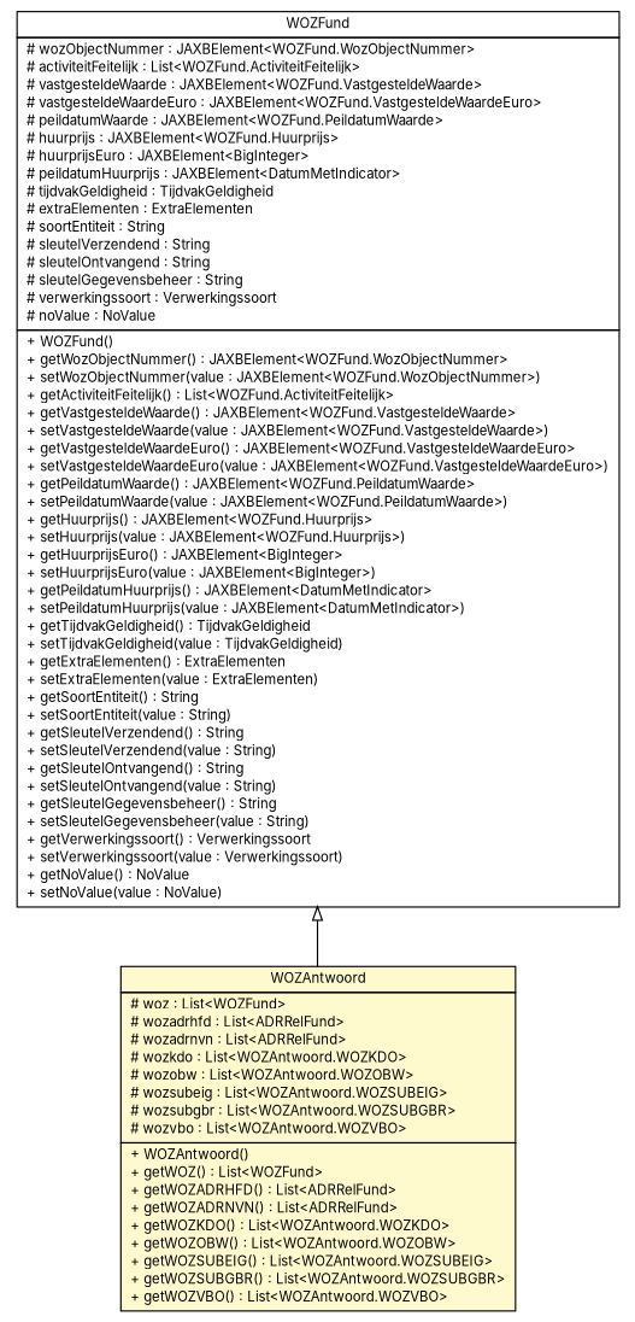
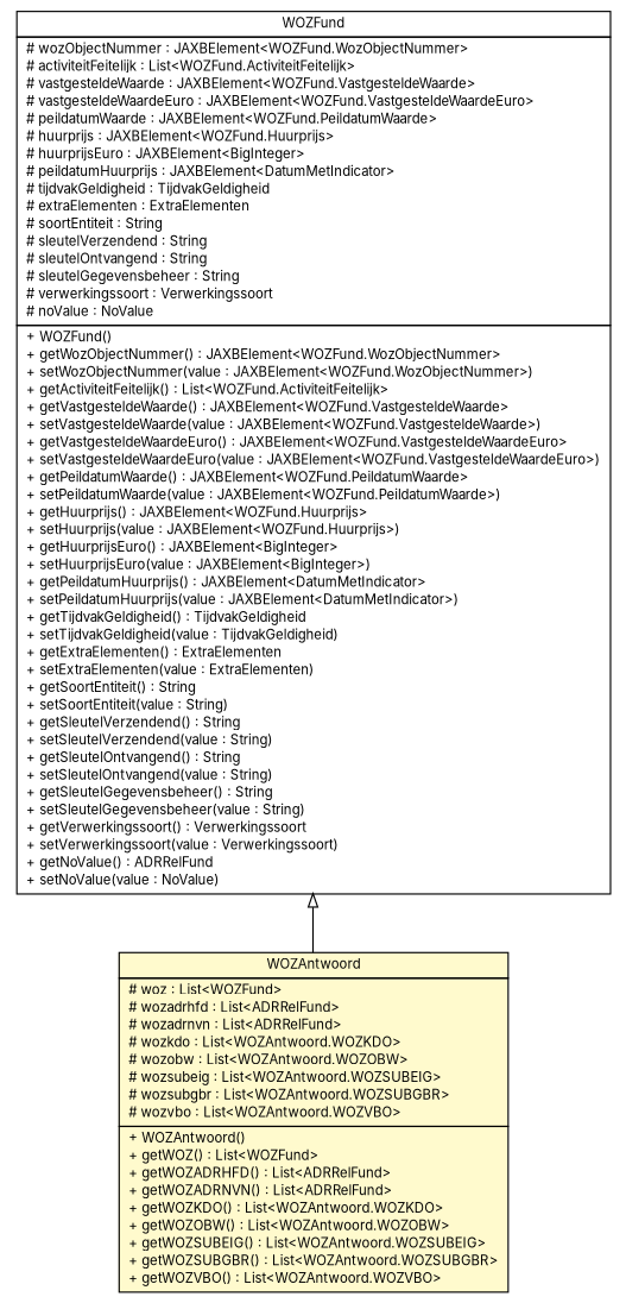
  digraph {
    nodesep=0.25
    ranksep=0.5
    fontname=Inter
    node [fontcolor=black fontname=Inter fontsize=10.0 shape=plaintext]
-   n1 [label=<<table title="nl.egem.stuf.sector.bg._0204.WOZFund" border="0" cellborder="1" cellspacing="0" cellpadding="2" port="p" href="./WOZFund.html"> 		<tr><td><table border="0" cellspacing="0" cellpadding="1"> <tr><td align="center" balign="center"> WOZFund </td></tr> 		</table></td></tr> 		<tr><td><table border="0" cellspacing="0" cellpadding="1"> <tr><td align="left" balign="left"> # wozObjectNummer : JAXBElement&lt;WOZFund.WozObjectNummer&gt; </td></tr> <tr><td align="left" balign="left"> # activiteitFeitelijk : List&lt;WOZFund.ActiviteitFeitelijk&gt; </td></tr> <tr><td align="left" balign="left"> # vastgesteldeWaarde : JAXBElement&lt;WOZFund.VastgesteldeWaarde&gt; </td></tr> <tr><td align="left" balign="left"> # vastgesteldeWaardeEuro : JAXBElement&lt;WOZFund.VastgesteldeWaardeEuro&gt; </td></tr> <tr><td align="left" balign="left"> # peildatumWaarde : JAXBElement&lt;WOZFund.PeildatumWaarde&gt; </td></tr> <tr><td align="left" balign="left"> # huurprijs : JAXBElement&lt;WOZFund.Huurprijs&gt; </td></tr> <tr><td align="left" balign="left"> # huurprijsEuro : JAXBElement&lt;BigInteger&gt; </td></tr> <tr><td align="left" balign="left"> # peildatumHuurprijs : JAXBElement&lt;DatumMetIndicator&gt; </td></tr> <tr><td align="left" balign="left"> # tijdvakGeldigheid : TijdvakGeldigheid </td></tr> <tr><td align="left" balign="left"> # extraElementen : ExtraElementen </td></tr> <tr><td align="left" balign="left"> # soortEntiteit : String </td></tr> <tr><td align="left" balign="left"> # sleutelVerzendend : String </td></tr> <tr><td align="left" balign="left"> # sleutelOntvangend : String </td></tr> <tr><td align="left" balign="left"> # sleutelGegevensbeheer : String </td></tr> <tr><td align="left" balign="left"> # verwerkingssoort : Verwerkingssoort </td></tr> <tr><td align="left" balign="left"> # noValue : NoValue </td></tr> 		</table></td></tr> 		<tr><td><table border="0" cellspacing="0" cellpadding="1"> <tr><td align="left" balign="left"> + WOZFund() </td></tr> <tr><td align="left" balign="left"> + getWozObjectNummer() : JAXBElement&lt;WOZFund.WozObjectNummer&gt; </td></tr> <tr><td align="left" balign="left"> + setWozObjectNummer(value : JAXBElement&lt;WOZFund.WozObjectNummer&gt;) </td></tr> <tr><td align="left" balign="left"> + getActiviteitFeitelijk() : List&lt;WOZFund.ActiviteitFeitelijk&gt; </td></tr> <tr><td align="left" balign="left"> + getVastgesteldeWaarde() : JAXBElement&lt;WOZFund.VastgesteldeWaarde&gt; </td></tr> <tr><td align="left" balign="left"> + setVastgesteldeWaarde(value : JAXBElement&lt;WOZFund.VastgesteldeWaarde&gt;) </td></tr> <tr><td align="left" balign="left"> + getVastgesteldeWaardeEuro() : JAXBElement&lt;WOZFund.VastgesteldeWaardeEuro&gt; </td></tr> <tr><td align="left" balign="left"> + setVastgesteldeWaardeEuro(value : JAXBElement&lt;WOZFund.VastgesteldeWaardeEuro&gt;) </td></tr> <tr><td align="left" balign="left"> + getPeildatumWaarde() : JAXBElement&lt;WOZFund.PeildatumWaarde&gt; </td></tr> <tr><td align="left" balign="left"> + setPeildatumWaarde(value : JAXBElement&lt;WOZFund.PeildatumWaarde&gt;) </td></tr> <tr><td align="left" balign="left"> + getHuurprijs() : JAXBElement&lt;WOZFund.Huurprijs&gt; </td></tr> <tr><td align="left" balign="left"> + setHuurprijs(value : JAXBElement&lt;WOZFund.Huurprijs&gt;) </td></tr> <tr><td align="left" balign="left"> + getHuurprijsEuro() : JAXBElement&lt;BigInteger&gt; </td></tr> <tr><td align="left" balign="left"> + setHuurprijsEuro(value : JAXBElement&lt;BigInteger&gt;) </td></tr> <tr><td align="left" balign="left"> + getPeildatumHuurprijs() : JAXBElement&lt;DatumMetIndicator&gt; </td></tr> <tr><td align="left" balign="left"> + setPeildatumHuurprijs(value : JAXBElement&lt;DatumMetIndicator&gt;) </td></tr> <tr><td align="left" balign="left"> + getTijdvakGeldigheid() : TijdvakGeldigheid </td></tr> <tr><td align="left" balign="left"> + setTijdvakGeldigheid(value : TijdvakGeldigheid) </td></tr> <tr><td align="left" balign="left"> + getExtraElementen() : ExtraElementen </td></tr> <tr><td align="left" balign="left"> + setExtraElementen(value : ExtraElementen) </td></tr> <tr><td align="left" balign="left"> + getSoortEntiteit() : String </td></tr> <tr><td align="left" balign="left"> + setSoortEntiteit(value : String) </td></tr> <tr><td align="left" balign="left"> + getSleutelVerzendend() : String </td></tr> <tr><td align="left" balign="left"> + setSleutelVerzendend(value : String) </td></tr> <tr><td align="left" balign="left"> + getSleutelOntvangend() : String </td></tr> <tr><td align="left" balign="left"> + setSleutelOntvangend(value : String) </td></tr> <tr><td align="left" balign="left"> + getSleutelGegevensbeheer() : String </td></tr> <tr><td align="left" balign="left"> + setSleutelGegevensbeheer(value : String) </td></tr> <tr><td align="left" balign="left"> + getVerwerkingssoort() : Verwerkingssoort </td></tr> <tr><td align="left" balign="left"> + setVerwerkingssoort(value : Verwerkingssoort) </td></tr> <tr><td align="left" balign="left"> + getNoValue() : NoValue </td></tr> <tr><td align="left" balign="left"> + setNoValue(value : NoValue) </td></tr> 		</table></td></tr> 		</table>>]
+   n1 [label=<<table title="nl.egem.stuf.sector.bg._0204.WOZFund" border="0" cellborder="1" cellspacing="0" cellpadding="2" port="p" href="./WOZFund.html"> 		<tr><td><table border="0" cellspacing="0" cellpadding="1"> <tr><td align="center" balign="center"> WOZFund </td></tr> 		</table></td></tr> 		<tr><td><table border="0" cellspacing="0" cellpadding="1"> <tr><td align="left" balign="left"> # wozObjectNummer : JAXBElement&lt;WOZFund.WozObjectNummer&gt; </td></tr> <tr><td align="left" balign="left"> # activiteitFeitelijk : List&lt;WOZFund.ActiviteitFeitelijk&gt; </td></tr> <tr><td align="left" balign="left"> # vastgesteldeWaarde : JAXBElement&lt;WOZFund.VastgesteldeWaarde&gt; </td></tr> <tr><td align="left" balign="left"> # vastgesteldeWaardeEuro : JAXBElement&lt;WOZFund.VastgesteldeWaardeEuro&gt; </td></tr> <tr><td align="left" balign="left"> # peildatumWaarde : JAXBElement&lt;WOZFund.PeildatumWaarde&gt; </td></tr> <tr><td align="left" balign="left"> # huurprijs : JAXBElement&lt;WOZFund.Huurprijs&gt; </td></tr> <tr><td align="left" balign="left"> # huurprijsEuro : JAXBElement&lt;BigInteger&gt; </td></tr> <tr><td align="left" balign="left"> # peildatumHuurprijs : JAXBElement&lt;DatumMetIndicator&gt; </td></tr> <tr><td align="left" balign="left"> # tijdvakGeldigheid : TijdvakGeldigheid </td></tr> <tr><td align="left" balign="left"> # extraElementen : ExtraElementen </td></tr> <tr><td align="left" balign="left"> # soortEntiteit : String </td></tr> <tr><td align="left" balign="left"> # sleutelVerzendend : String </td></tr> <tr><td align="left" balign="left"> # sleutelOntvangend : String </td></tr> <tr><td align="left" balign="left"> # sleutelGegevensbeheer : String </td></tr> <tr><td align="left" balign="left"> # verwerkingssoort : Verwerkingssoort </td></tr> <tr><td align="left" balign="left"> # noValue : NoValue </td></tr> 		</table></td></tr> 		<tr><td><table border="0" cellspacing="0" cellpadding="1"> <tr><td align="left" balign="left"> + WOZFund() </td></tr> <tr><td align="left" balign="left"> + getWozObjectNummer() : JAXBElement&lt;WOZFund.WozObjectNummer&gt; </td></tr> <tr><td align="left" balign="left"> + setWozObjectNummer(value : JAXBElement&lt;WOZFund.WozObjectNummer&gt;) </td></tr> <tr><td align="left" balign="left"> + getActiviteitFeitelijk() : List&lt;WOZFund.ActiviteitFeitelijk&gt; </td></tr> <tr><td align="left" balign="left"> + getVastgesteldeWaarde() : JAXBElement&lt;WOZFund.VastgesteldeWaarde&gt; </td></tr> <tr><td align="left" balign="left"> + setVastgesteldeWaarde(value : JAXBElement&lt;WOZFund.VastgesteldeWaarde&gt;) </td></tr> <tr><td align="left" balign="left"> + getVastgesteldeWaardeEuro() : JAXBElement&lt;WOZFund.VastgesteldeWaardeEuro&gt; </td></tr> <tr><td align="left" balign="left"> + setVastgesteldeWaardeEuro(value : JAXBElement&lt;WOZFund.VastgesteldeWaardeEuro&gt;) </td></tr> <tr><td align="left" balign="left"> + getPeildatumWaarde() : JAXBElement&lt;WOZFund.PeildatumWaarde&gt; </td></tr> <tr><td align="left" balign="left"> + setPeildatumWaarde(value : JAXBElement&lt;WOZFund.PeildatumWaarde&gt;) </td></tr> <tr><td align="left" balign="left"> + getHuurprijs() : JAXBElement&lt;WOZFund.Huurprijs&gt; </td></tr> <tr><td align="left" balign="left"> + setHuurprijs(value : JAXBElement&lt;WOZFund.Huurprijs&gt;) </td></tr> <tr><td align="left" balign="left"> + getHuurprijsEuro() : JAXBElement&lt;BigInteger&gt; </td></tr> <tr><td align="left" balign="left"> + setHuurprijsEuro(value : JAXBElement&lt;BigInteger&gt;) </td></tr> <tr><td align="left" balign="left"> + getPeildatumHuurprijs() : JAXBElement&lt;DatumMetIndicator&gt; </td></tr> <tr><td align="left" balign="left"> + setPeildatumHuurprijs(value : JAXBElement&lt;DatumMetIndicator&gt;) </td></tr> <tr><td align="left" balign="left"> + getTijdvakGeldigheid() : TijdvakGeldigheid </td></tr> <tr><td align="left" balign="left"> + setTijdvakGeldigheid(value : TijdvakGeldigheid) </td></tr> <tr><td align="left" balign="left"> + getExtraElementen() : ExtraElementen </td></tr> <tr><td align="left" balign="left"> + setExtraElementen(value : ExtraElementen) </td></tr> <tr><td align="left" balign="left"> + getSoortEntiteit() : String </td></tr> <tr><td align="left" balign="left"> + setSoortEntiteit(value : String) </td></tr> <tr><td align="left" balign="left"> + getSleutelVerzendend() : String </td></tr> <tr><td align="left" balign="left"> + setSleutelVerzendend(value : String) </td></tr> <tr><td align="left" balign="left"> + getSleutelOntvangend() : String </td></tr> <tr><td align="left" balign="left"> + setSleutelOntvangend(value : String) </td></tr> <tr><td align="left" balign="left"> + getSleutelGegevensbeheer() : String </td></tr> <tr><td align="left" balign="left"> + setSleutelGegevensbeheer(value : String) </td></tr> <tr><td align="left" balign="left"> + getVerwerkingssoort() : Verwerkingssoort </td></tr> <tr><td align="left" balign="left"> + setVerwerkingssoort(value : Verwerkingssoort) </td></tr> <tr><td align="left" balign="left"> + getNoValue() : ADRRelFund </td></tr> <tr><td align="left" balign="left"> + setNoValue(value : NoValue) </td></tr> 		</table></td></tr> 		</table>>]
    n2 [label=<<table title="nl.egem.stuf.sector.bg._0204.WOZAntwoord" border="0" cellborder="1" cellspacing="0" cellpadding="2" port="p" bgcolor="lemonChiffon" href="./WOZAntwoord.html"> 		<tr><td><table border="0" cellspacing="0" cellpadding="1"> <tr><td align="center" balign="center"> WOZAntwoord </td></tr> 		</table></td></tr> 		<tr><td><table border="0" cellspacing="0" cellpadding="1"> <tr><td align="left" balign="left"> # woz : List&lt;WOZFund&gt; </td></tr> <tr><td align="left" balign="left"> # wozadrhfd : List&lt;ADRRelFund&gt; </td></tr> <tr><td align="left" balign="left"> # wozadrnvn : List&lt;ADRRelFund&gt; </td></tr> <tr><td align="left" balign="left"> # wozkdo : List&lt;WOZAntwoord.WOZKDO&gt; </td></tr> <tr><td align="left" balign="left"> # wozobw : List&lt;WOZAntwoord.WOZOBW&gt; </td></tr> <tr><td align="left" balign="left"> # wozsubeig : List&lt;WOZAntwoord.WOZSUBEIG&gt; </td></tr> <tr><td align="left" balign="left"> # wozsubgbr : List&lt;WOZAntwoord.WOZSUBGBR&gt; </td></tr> <tr><td align="left" balign="left"> # wozvbo : List&lt;WOZAntwoord.WOZVBO&gt; </td></tr> 		</table></td></tr> 		<tr><td><table border="0" cellspacing="0" cellpadding="1"> <tr><td align="left" balign="left"> + WOZAntwoord() </td></tr> <tr><td align="left" balign="left"> + getWOZ() : List&lt;WOZFund&gt; </td></tr> <tr><td align="left" balign="left"> + getWOZADRHFD() : List&lt;ADRRelFund&gt; </td></tr> <tr><td align="left" balign="left"> + getWOZADRNVN() : List&lt;ADRRelFund&gt; </td></tr> <tr><td align="left" balign="left"> + getWOZKDO() : List&lt;WOZAntwoord.WOZKDO&gt; </td></tr> <tr><td align="left" balign="left"> + getWOZOBW() : List&lt;WOZAntwoord.WOZOBW&gt; </td></tr> <tr><td align="left" balign="left"> + getWOZSUBEIG() : List&lt;WOZAntwoord.WOZSUBEIG&gt; </td></tr> <tr><td align="left" balign="left"> + getWOZSUBGBR() : List&lt;WOZAntwoord.WOZSUBGBR&gt; </td></tr> <tr><td align="left" balign="left"> + getWOZVBO() : List&lt;WOZAntwoord.WOZVBO&gt; </td></tr> 		</table></td></tr> 		</table>>]
    n1 -> n2 [arrowtail=empty dir=back fontname=Inter fontsize=10 headport=p labelfontname=Helvetica labelfontsize=10 tailport=p]
  }
